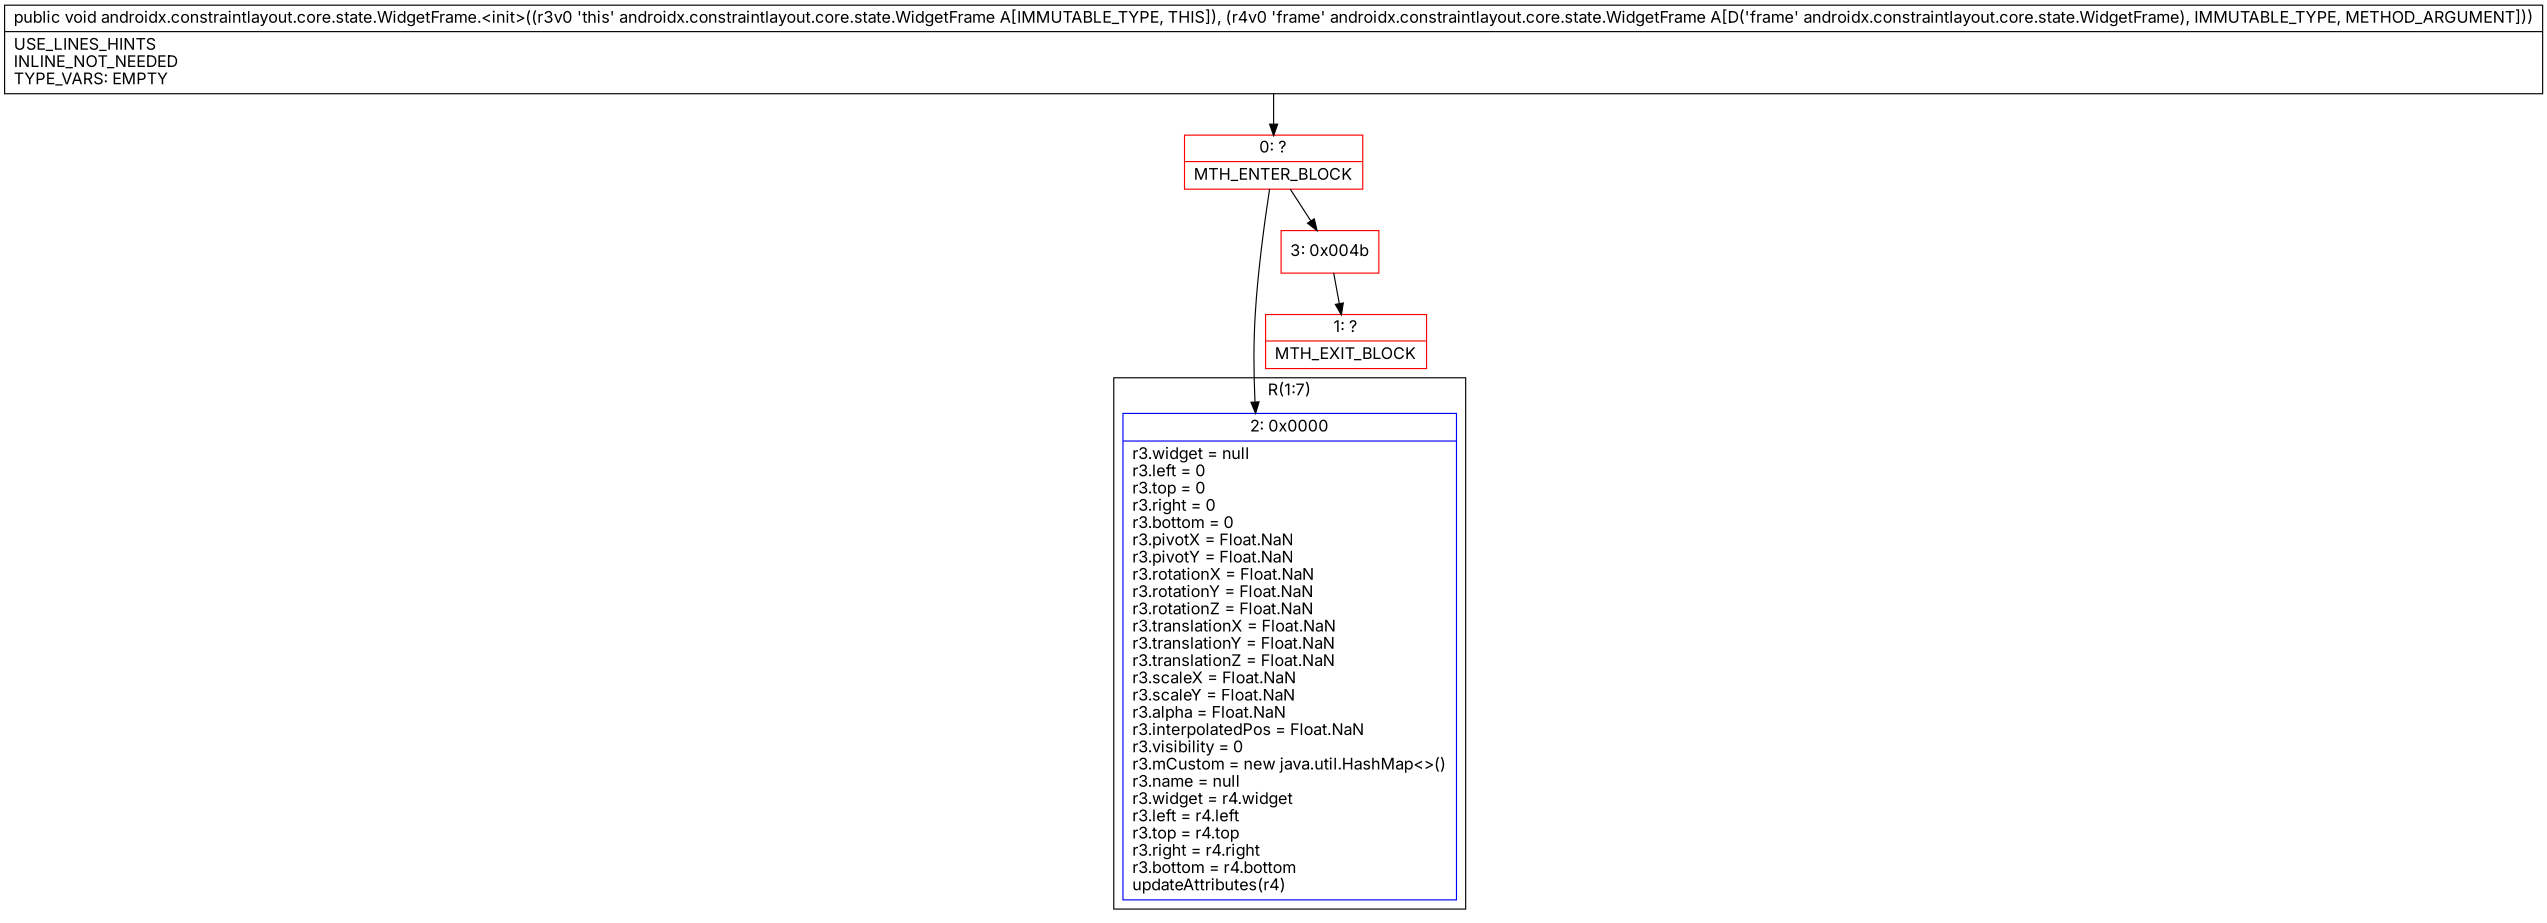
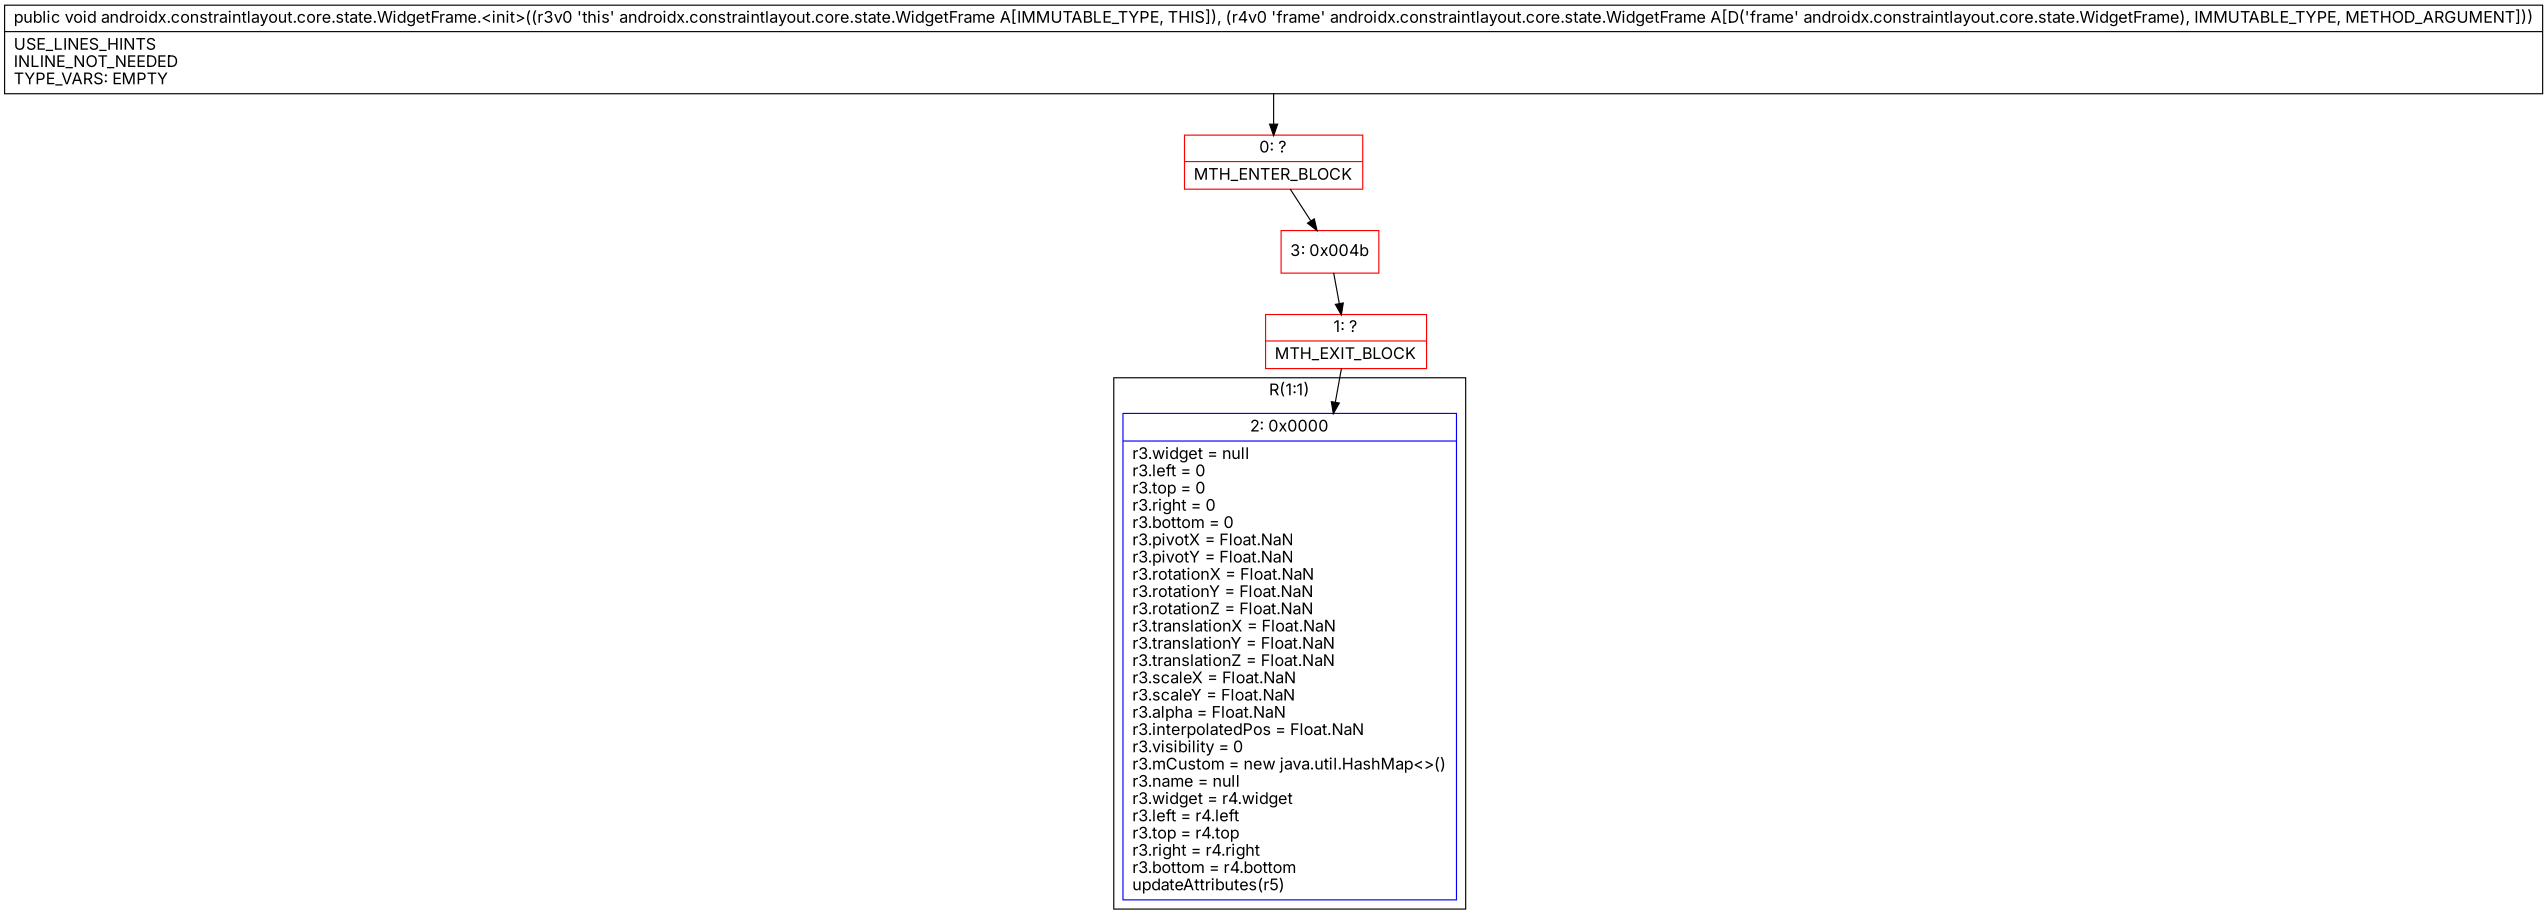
  digraph {
    fontname=Inter
    node [color=red fontname=Inter shape=record]
    edge [fontname=Inter]
-   n1 [color=blue label="{2\:\ 0x0000|r3.widget = null\lr3.left = 0\lr3.top = 0\lr3.right = 0\lr3.bottom = 0\lr3.pivotX = Float.NaN\lr3.pivotY = Float.NaN\lr3.rotationX = Float.NaN\lr3.rotationY = Float.NaN\lr3.rotationZ = Float.NaN\lr3.translationX = Float.NaN\lr3.translationY = Float.NaN\lr3.translationZ = Float.NaN\lr3.scaleX = Float.NaN\lr3.scaleY = Float.NaN\lr3.alpha = Float.NaN\lr3.interpolatedPos = Float.NaN\lr3.visibility = 0\lr3.mCustom = new java.util.HashMap\<\>()\lr3.name = null\lr3.widget = r4.widget\lr3.left = r4.left\lr3.top = r4.top\lr3.right = r4.right\lr3.bottom = r4.bottom\lupdateAttributes(r4)\l}"]
+   n1 [color=blue label="{2\:\ 0x0000|r3.widget = null\lr3.left = 0\lr3.top = 0\lr3.right = 0\lr3.bottom = 0\lr3.pivotX = Float.NaN\lr3.pivotY = Float.NaN\lr3.rotationX = Float.NaN\lr3.rotationY = Float.NaN\lr3.rotationZ = Float.NaN\lr3.translationX = Float.NaN\lr3.translationY = Float.NaN\lr3.translationZ = Float.NaN\lr3.scaleX = Float.NaN\lr3.scaleY = Float.NaN\lr3.alpha = Float.NaN\lr3.interpolatedPos = Float.NaN\lr3.visibility = 0\lr3.mCustom = new java.util.HashMap\<\>()\lr3.name = null\lr3.widget = r4.widget\lr3.left = r4.left\lr3.top = r4.top\lr3.right = r4.right\lr3.bottom = r4.bottom\lupdateAttributes(r5)\l}"]
    n2 [label="{3\:\ 0x004b}"]
    n3 [label="{1\:\ ?|MTH_EXIT_BLOCK\l}"]
    n4 [label="{0\:\ ?|MTH_ENTER_BLOCK\l}"]
    n5 [label="{public void androidx.constraintlayout.core.state.WidgetFrame.\<init\>((r3v0 'this' androidx.constraintlayout.core.state.WidgetFrame A[IMMUTABLE_TYPE, THIS]), (r4v0 'frame' androidx.constraintlayout.core.state.WidgetFrame A[D('frame' androidx.constraintlayout.core.state.WidgetFrame), IMMUTABLE_TYPE, METHOD_ARGUMENT]))  | USE_LINES_HINTS\lINLINE_NOT_NEEDED\lTYPE_VARS: EMPTY\l}" color=""]
    subgraph cluster_1 {
-     label="R(1:7)"
+     label="R(1:1)"
      n1
    }
    n2 -> n3
-   n4 -> n1
+   n3 -> n1
    n4 -> n2
    n5 -> n4
  }
